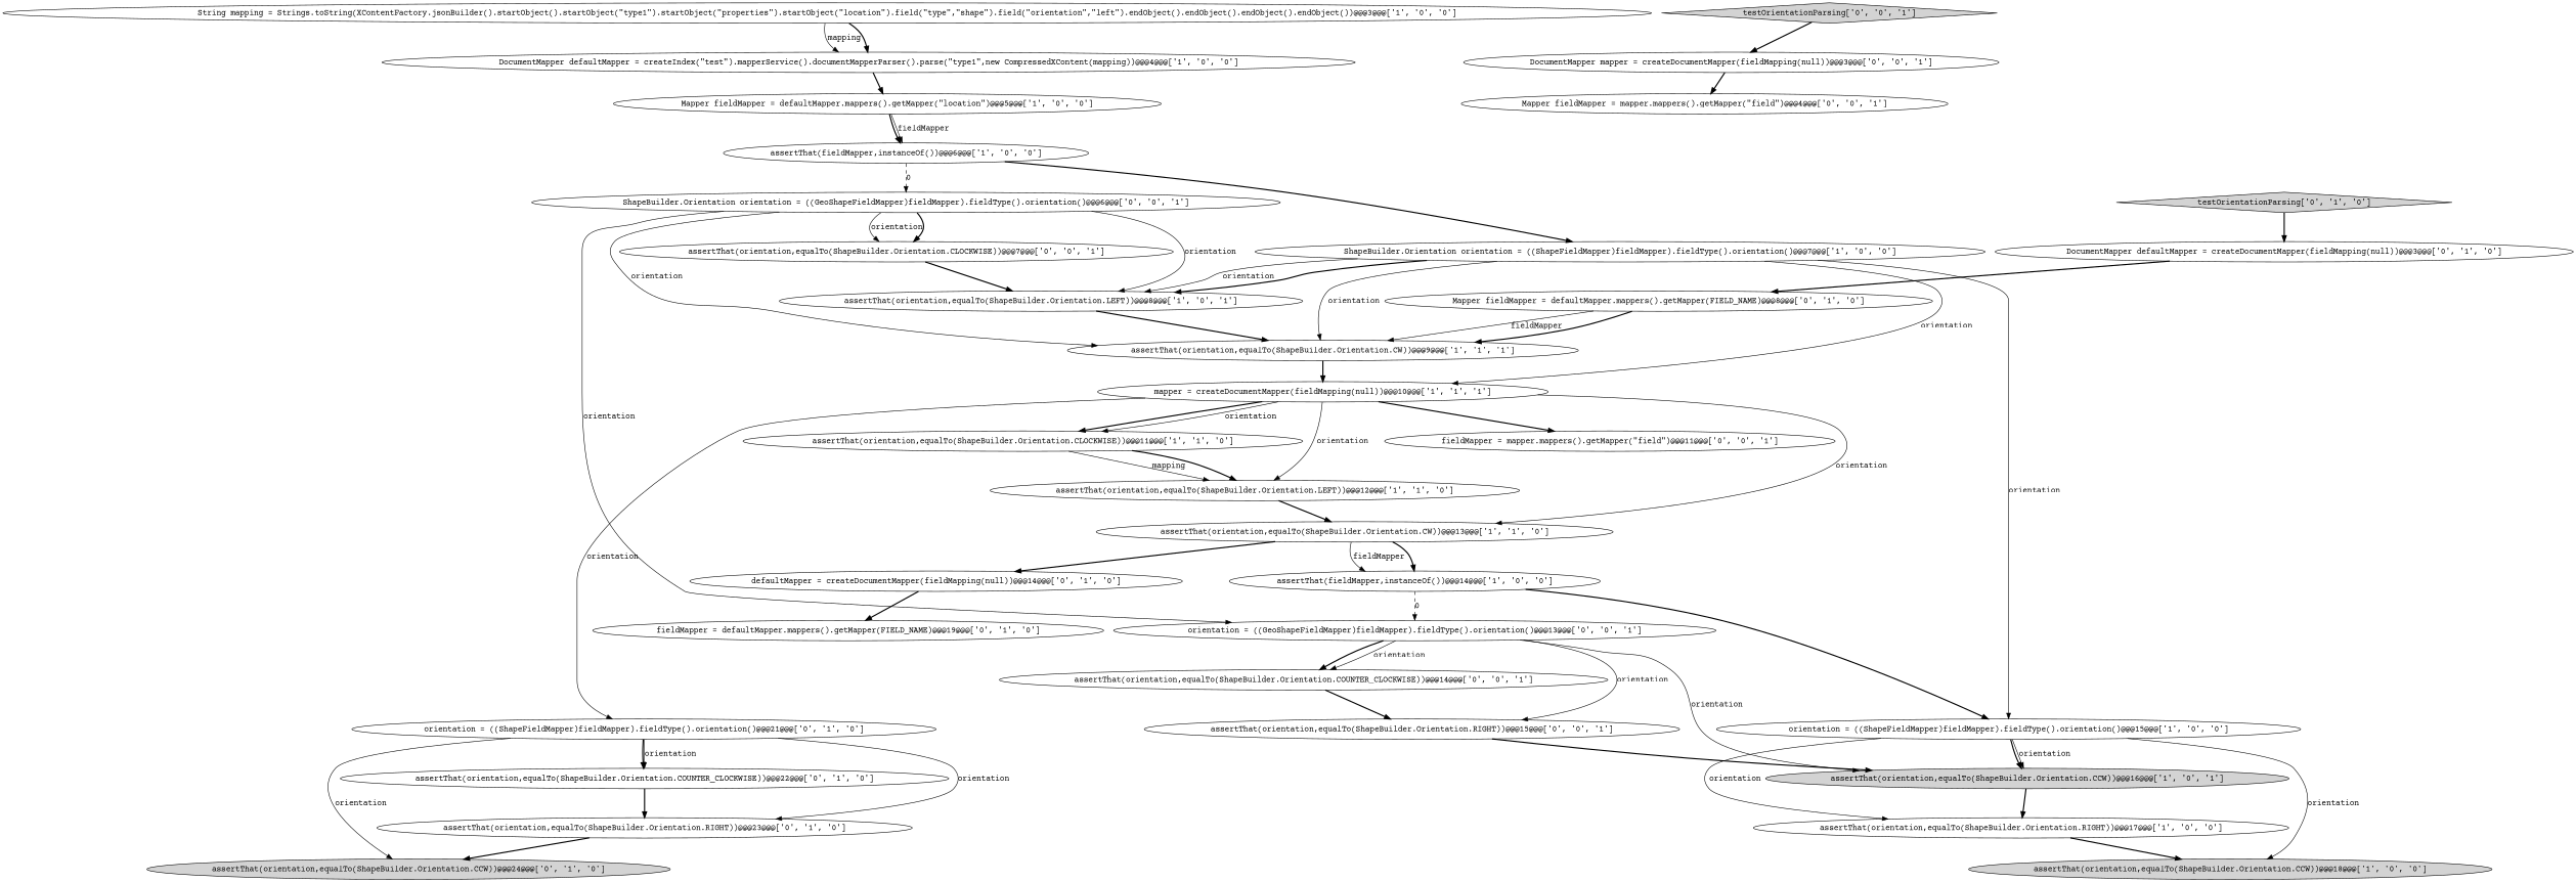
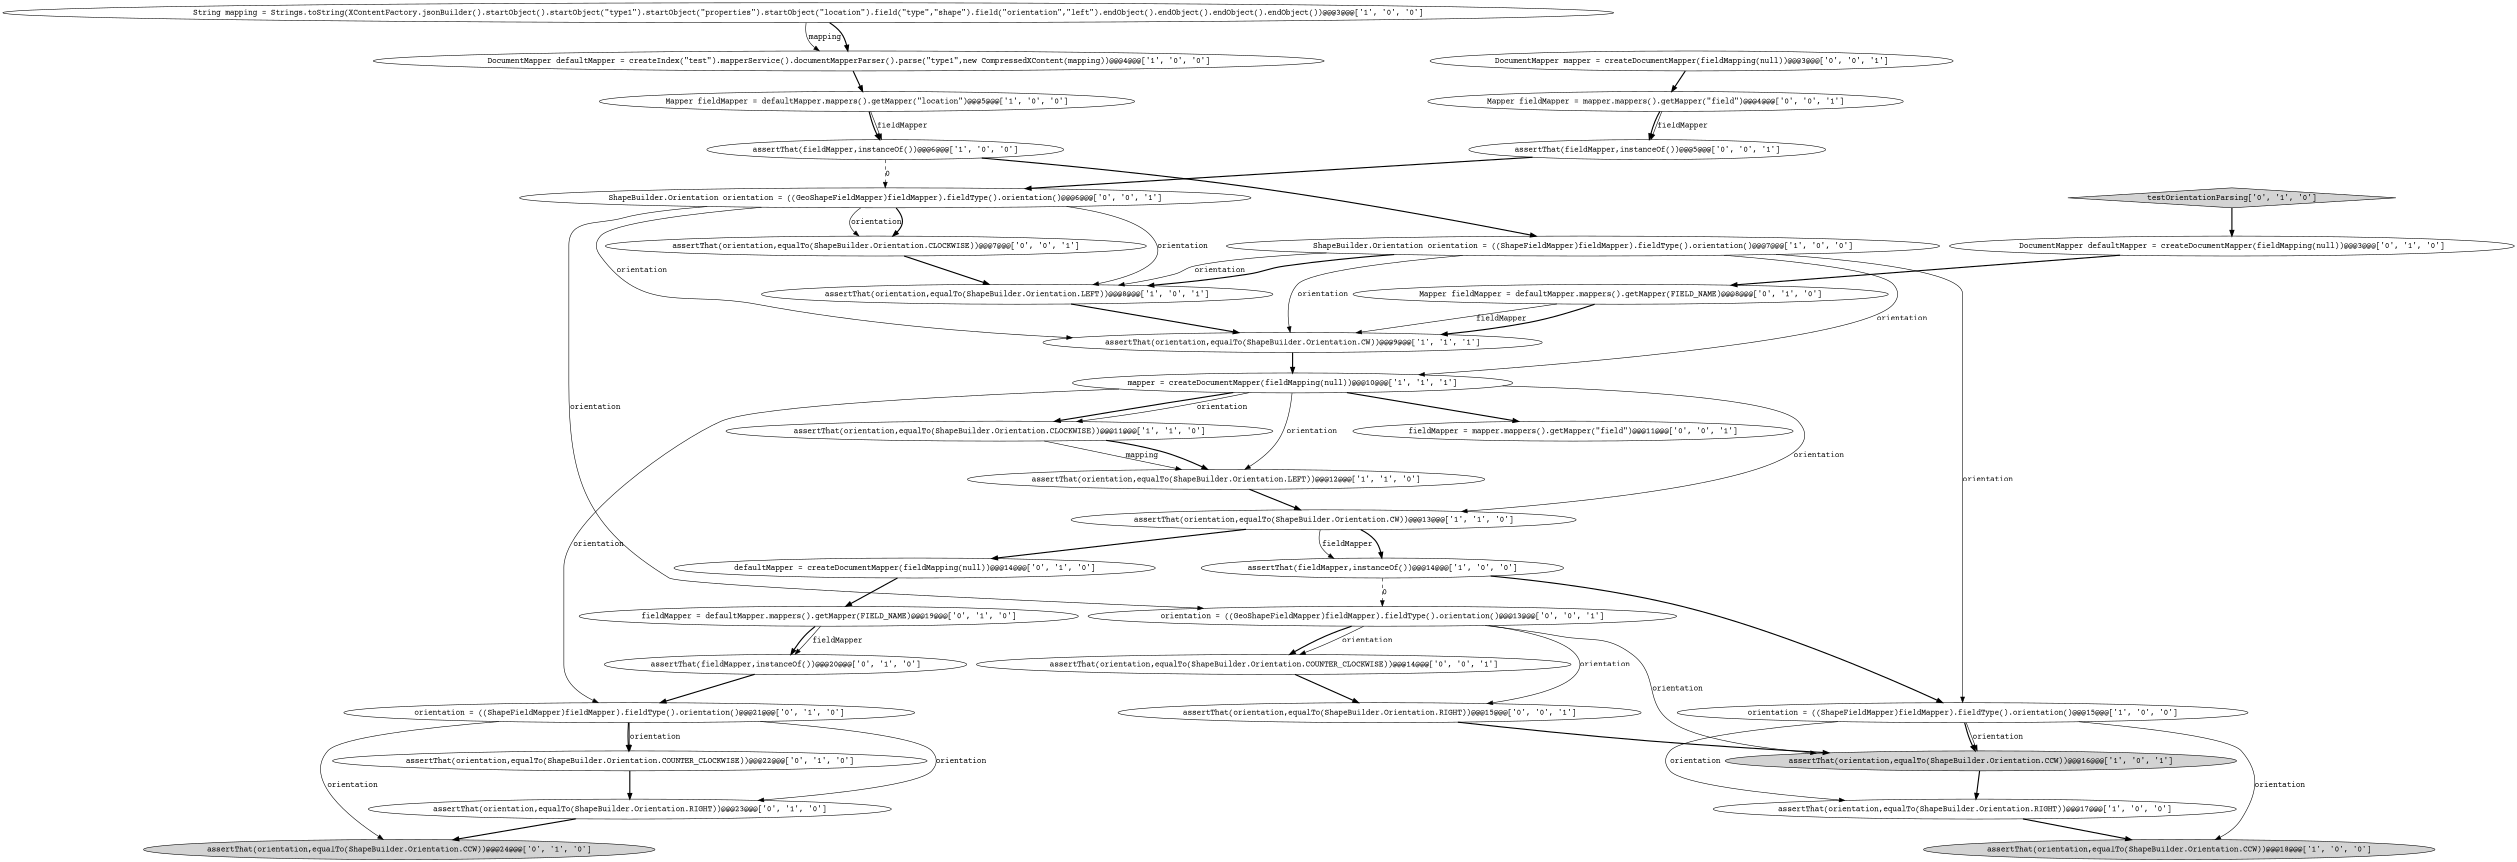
  digraph {
    fontname="Courier Prime"
    node [fillcolor=white fontname="Courier Prime" shape=ellipse style=filled]
    edge [fontname="Courier Prime" style=bold]
    n1 [label="fieldMapper = defaultMapper.mappers().getMapper(FIELD_NAME)@@@19@@@['0', '1', '0']"]
+   n2 [label="assertThat(fieldMapper,instanceOf())@@@20@@@['0', '1', '0']"]
    n3 [label="orientation = ((ShapeFieldMapper)fieldMapper).fieldType().orientation()@@@21@@@['0', '1', '0']"]
    n4 [label="String mapping = Strings.toString(XContentFactory.jsonBuilder().startObject().startObject(\"type1\").startObject(\"properties\").startObject(\"location\").field(\"type\",\"shape\").field(\"orientation\",\"left\").endObject().endObject().endObject().endObject())@@@3@@@['1', '0', '0']"]
    n5 [label="DocumentMapper defaultMapper = createIndex(\"test\").mapperService().documentMapperParser().parse(\"type1\",new CompressedXContent(mapping))@@@4@@@['1', '0', '0']"]
    n6 [label="Mapper fieldMapper = defaultMapper.mappers().getMapper(\"location\")@@@5@@@['1', '0', '0']"]
    n7 [label="assertThat(fieldMapper,instanceOf())@@@6@@@['1', '0', '0']"]
    n8 [fillcolor=lightgray label="assertThat(orientation,equalTo(ShapeBuilder.Orientation.CCW))@@@24@@@['0', '1', '0']"]
    n9 [label="fieldMapper = mapper.mappers().getMapper(\"field\")@@@11@@@['0', '0', '1']"]
    n10 [fillcolor=lightgray label="assertThat(orientation,equalTo(ShapeBuilder.Orientation.CCW))@@@16@@@['1', '0', '1']"]
    n11 [label="assertThat(orientation,equalTo(ShapeBuilder.Orientation.RIGHT))@@@17@@@['1', '0', '0']"]
    n12 [fillcolor=lightgray label="assertThat(orientation,equalTo(ShapeBuilder.Orientation.CCW))@@@18@@@['1', '0', '0']"]
    n13 [label="assertThat(orientation,equalTo(ShapeBuilder.Orientation.CLOCKWISE))@@@7@@@['0', '0', '1']"]
    n14 [label="assertThat(orientation,equalTo(ShapeBuilder.Orientation.LEFT))@@@8@@@['1', '0', '1']"]
    n15 [label="assertThat(orientation,equalTo(ShapeBuilder.Orientation.CW))@@@9@@@['1', '1', '1']"]
    n16 [label="assertThat(orientation,equalTo(ShapeBuilder.Orientation.LEFT))@@@12@@@['1', '1', '0']"]
    n17 [label="assertThat(orientation,equalTo(ShapeBuilder.Orientation.CW))@@@13@@@['1', '1', '0']"]
    n18 [label="assertThat(fieldMapper,instanceOf())@@@14@@@['1', '0', '0']"]
    n19 [label="defaultMapper = createDocumentMapper(fieldMapping(null))@@@14@@@['0', '1', '0']"]
    n20 [label="mapper = createDocumentMapper(fieldMapping(null))@@@10@@@['1', '1', '1']"]
    n21 [label="assertThat(orientation,equalTo(ShapeBuilder.Orientation.COUNTER_CLOCKWISE))@@@14@@@['0', '0', '1']"]
    n22 [label="assertThat(orientation,equalTo(ShapeBuilder.Orientation.RIGHT))@@@15@@@['0', '0', '1']"]
-   n23 [fillcolor=lightgray label="testOrientationParsing['0', '0', '1']" shape=diamond]
    n24 [label="DocumentMapper mapper = createDocumentMapper(fieldMapping(null))@@@3@@@['0', '0', '1']"]
    n25 [label="Mapper fieldMapper = mapper.mappers().getMapper(\"field\")@@@4@@@['0', '0', '1']"]
+   n26 [label="assertThat(fieldMapper,instanceOf())@@@5@@@['0', '0', '1']"]
    n27 [label="ShapeBuilder.Orientation orientation = ((GeoShapeFieldMapper)fieldMapper).fieldType().orientation()@@@6@@@['0', '0', '1']"]
    n28 [label="orientation = ((GeoShapeFieldMapper)fieldMapper).fieldType().orientation()@@@13@@@['0', '0', '1']"]
    n29 [label="ShapeBuilder.Orientation orientation = ((ShapeFieldMapper)fieldMapper).fieldType().orientation()@@@7@@@['1', '0', '0']"]
    n30 [label="orientation = ((ShapeFieldMapper)fieldMapper).fieldType().orientation()@@@15@@@['1', '0', '0']"]
    n31 [label="assertThat(orientation,equalTo(ShapeBuilder.Orientation.CLOCKWISE))@@@11@@@['1', '1', '0']"]
    n32 [label="assertThat(orientation,equalTo(ShapeBuilder.Orientation.COUNTER_CLOCKWISE))@@@22@@@['0', '1', '0']"]
    n33 [label="assertThat(orientation,equalTo(ShapeBuilder.Orientation.RIGHT))@@@23@@@['0', '1', '0']"]
    n34 [fillcolor=lightgray label="testOrientationParsing['0', '1', '0']" shape=diamond]
    n35 [label="DocumentMapper defaultMapper = createDocumentMapper(fieldMapping(null))@@@3@@@['0', '1', '0']"]
    n36 [label="Mapper fieldMapper = defaultMapper.mappers().getMapper(FIELD_NAME)@@@8@@@['0', '1', '0']"]
+   n1 -> n2
+   n1 -> n2 [label=fieldMapper style=solid]
+   n2 -> n3
    n3 -> n8 [label=orientation style=solid]
    n3 -> n32
    n3 -> n32 [label=orientation style=solid]
    n3 -> n33 [label=orientation style=solid]
    n4 -> n5 [label=mapping style=solid]
    n4 -> n5
    n5 -> n6
    n6 -> n7
    n6 -> n7 [label=fieldMapper style=solid]
    n7 -> n27 [label=0 style=dashed]
    n7 -> n29
    n10 -> n11
    n11 -> n12
    n13 -> n14
    n14 -> n15
    n15 -> n20
    n16 -> n17
    n17 -> n18
    n17 -> n18 [label=fieldMapper style=solid]
    n17 -> n19
    n18 -> n28 [label=0 style=dashed]
    n18 -> n30
    n19 -> n1
    n20 -> n3 [label=orientation style=solid]
    n20 -> n9
    n20 -> n16 [label=orientation style=solid]
    n20 -> n17 [label=orientation style=solid]
    n20 -> n31
    n20 -> n31 [label=orientation style=solid]
    n21 -> n22
    n22 -> n10
-   n23 -> n24
    n24 -> n25
+   n25 -> n26
+   n25 -> n26 [label=fieldMapper style=solid]
+   n26 -> n27
    n27 -> n13 [label=orientation style=solid]
    n27 -> n13
    n27 -> n14 [label=orientation style=solid]
    n27 -> n15 [label=orientation style=solid]
    n27 -> n28 [label=orientation style=solid]
    n28 -> n10 [label=orientation style=solid]
    n28 -> n21
    n28 -> n21 [label=orientation style=solid]
    n28 -> n22 [label=orientation style=solid]
    n29 -> n14
    n29 -> n14 [label=orientation style=solid]
    n29 -> n15 [label=orientation style=solid]
    n29 -> n20 [label=orientation style=solid]
    n29 -> n30 [label=orientation style=solid]
    n30 -> n10
    n30 -> n10 [label=orientation style=solid]
    n30 -> n11 [label=orientation style=solid]
    n30 -> n12 [label=orientation style=solid]
    n31 -> n16 [label=mapping style=solid]
    n31 -> n16
    n32 -> n33
    n33 -> n8
    n34 -> n35
    n35 -> n36
    n36 -> n15 [label=fieldMapper style=solid]
    n36 -> n15
  }
